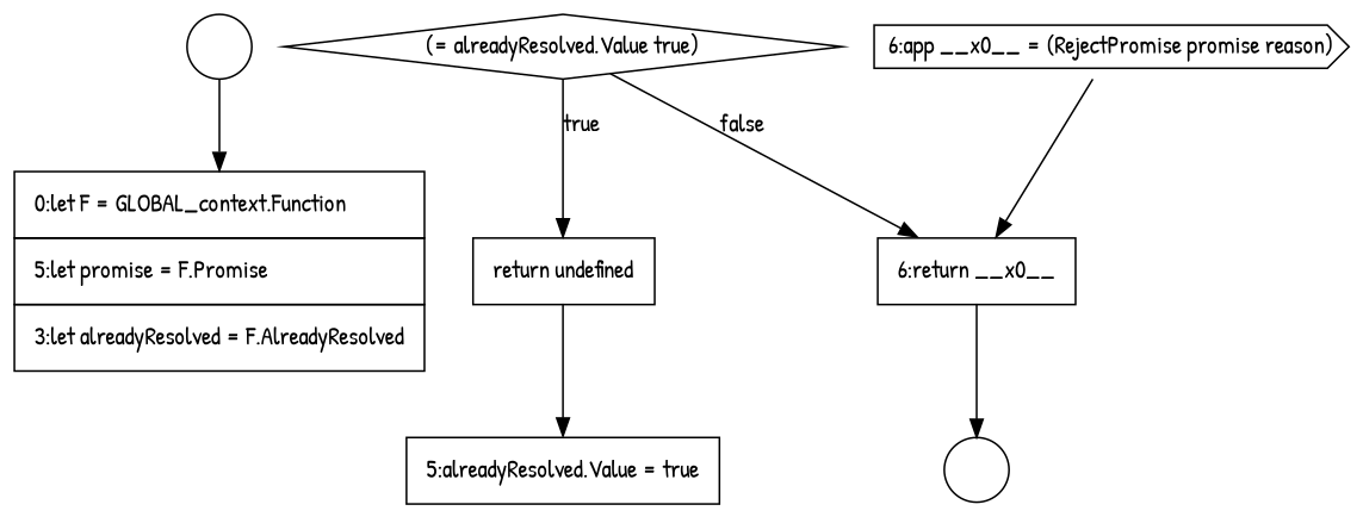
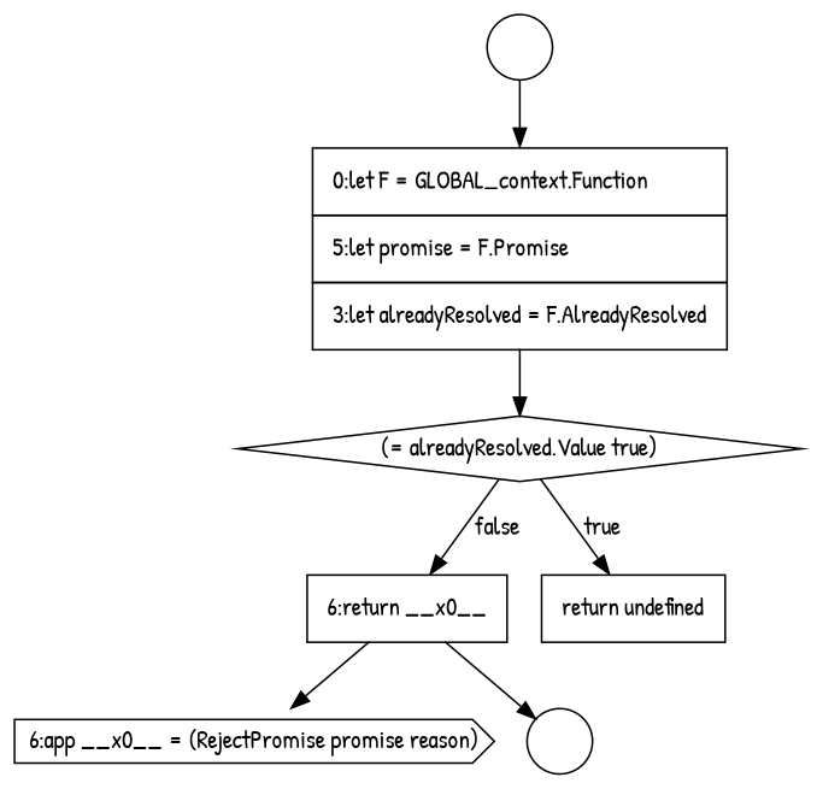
  digraph {
    fontname="Patrick Hand"
    node [color=black fillcolor=white fontname="Patrick Hand" shape=none style=filled]
    edge [color=black fontname="Patrick Hand"]
    n1 [label=<<font color="black">     <table border="0" cellborder="1" cellspacing="0" cellpadding="10">       <tr><td align="left">0:let F = GLOBAL_context.Function</td></tr>       <tr><td align="left">5:let promise = F.Promise</td></tr>       <tr><td align="left">3:let alreadyResolved = F.AlreadyResolved</td></tr>     </table>   </font>> margin=0]
    n2 [label=<<font color="black">(= alreadyResolved.Value true)</font>> shape=diamond]
    n3 [label=<<font color="black">     <table border="0" cellborder="1" cellspacing="0" cellpadding="10">       <tr><td align="left">6:return __x0__</td></tr>     </table>   </font>> margin=0]
    n4 [label=<<font color="black">     <table border="0" cellborder="1" cellspacing="0" cellpadding="10">       <tr><td align="left">return undefined</td></tr>     </table>   </font>> margin=0]
    n5 [label=<<font color="black">6:app __x0__ = (RejectPromise promise reason)</font>> shape=cds]
    n6 [label=" " shape=circle]
-   n7 [label=<<font color="black">     <table border="0" cellborder="1" cellspacing="0" cellpadding="10">       <tr><td align="left">5:alreadyResolved.Value = true</td></tr>     </table>   </font>> margin=0]
    n8 [label=" " shape=circle]
+   n1 -> n2
    n2 -> n3 [label=<<font color="black">false</font>>]
    n2 -> n4 [label=<<font color="black">true</font>>]
    n3 -> n6
-   n4 -> n7
-   n5 -> n3
+   n3 -> n5
    n8 -> n1
  }
